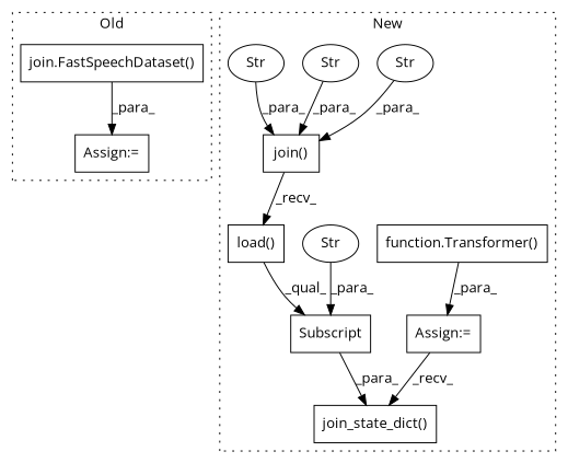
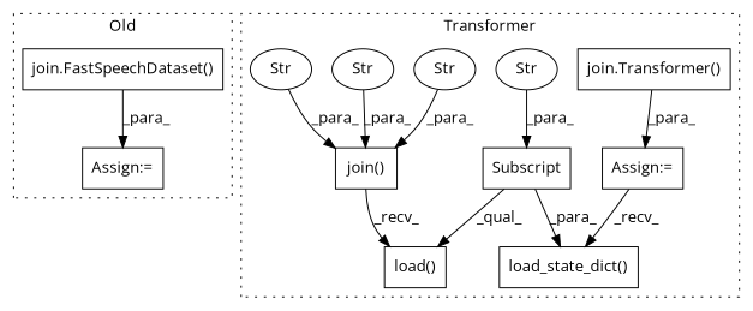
  digraph {
    fontname="Open Sans"
    node [a=75 fontname="Open Sans" l=3 shape=box]
    edge [fontname="Open Sans"]
    n1 [l="18,466" label="join.FastSpeechDataset()" s="1514,1555"]
    n2 [a=68 label="Assign:=" s=1511]
-   n3 [l=50 label="function.Transformer()" s=1084]
-   n4 [l="31,1" label="join_state_dict()" s="1139,1317"]
+   n3 [l=50 label="join.Transformer()" s=1084]
+   n4 [l="31,1" label="load_state_dict()" s="1139,1317"]
    n5 [a=63 l="147,0" label=Subscript s="1170,0"]
    n6 [l="11,67" label="load()" s="1170,1241"]
    n7 [a=66 l=7 label=Str s=1309 shape=ellipse]
    n8 [l="13,1" label="join()" s="1181,1240"]
    n9 [a=66 l=8 label=Str s=1194 shape=ellipse]
    n10 [a=66 l=9 label=Str s=1231 shape=ellipse]
    n11 [a=66 l=25 label=Str s=1204 shape=ellipse]
    n12 [a=68 label="Assign:=" s=1081]
    subgraph cluster_1 {
      label=Old
      style=dotted
      n1
      n2
    }
    subgraph cluster_2 {
-     label=New
+     label=Transformer
      style=dotted
      n3
      n4
      n5
      n6
      n7
      n8
      n9
      n10
      n11
      n12
    }
    n1 -> n2 [label=_para_]
    n3 -> n12 [label=_para_]
    n5 -> n4 [label=_para_]
-   n6 -> n5 [label=_qual_]
+   n5 -> n6 [label=_qual_]
    n7 -> n5 [label=_para_]
    n8 -> n6 [label=_recv_]
    n9 -> n8 [label=_para_]
    n10 -> n8 [label=_para_]
    n11 -> n8 [label=_para_]
    n12 -> n4 [label=_recv_]
  }
